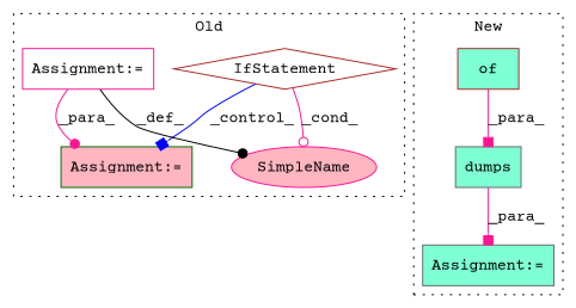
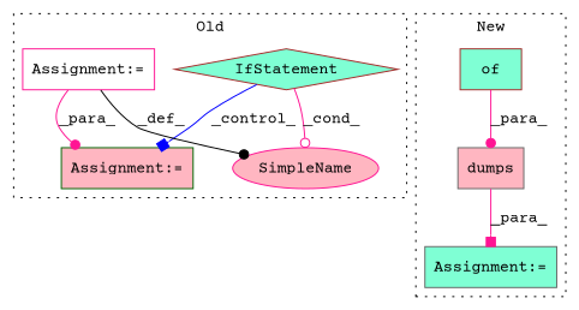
  digraph {
    fontname="Courier Prime"
    node [a=7 color=brown fillcolor=aquamarine fontname="Courier Prime" l=1 shape=box style=filled]
    edge [arrowhead=dot color=deeppink fontname="Courier Prime"]
-   n1 [a=25 fillcolor=white l="4,2" label=IfStatement s="811,828" shape=diamond]
+   n1 [a=25 l="4,2" label=IfStatement s="811,828" shape=diamond]
    n2 [color=darkgreen fillcolor=lightpink label="Assignment:=" s=868]
    n3 [a=42 color=deeppink fillcolor=lightpink label=SimpleName shape=ellipse l=""]
    n4 [color=deeppink fillcolor=white l=9 label="Assignment:=" s=406]
-   n5 [a=32 color=gray40 l="6,1" label=dumps s="799,816"]
+   n5 [a=32 color=gray40 fillcolor=lightpink l="6,1" label=dumps s="799,816"]
    n6 [color=gray40 label="Assignment:=" s=773]
    n7 [a=32 l="3,1" label=of s="724,751"]
    subgraph cluster_1 {
      label=Old
      style=dotted
      n1
      n2
      n3
      n4
    }
    subgraph cluster_2 {
      label=New
      style=dotted
      n5
      n6
      n7
    }
    n1 -> n2 [arrowhead=box color=blue label=_control_]
    n1 -> n3 [arrowhead=odot label=_cond_]
    n4 -> n2 [label=_para_]
    n4 -> n3 [color=black label=_def_]
    n5 -> n6 [arrowhead=box label=_para_]
-   n7 -> n5 [arrowhead=box label=_para_]
+   n7 -> n5 [label=_para_]
  }
